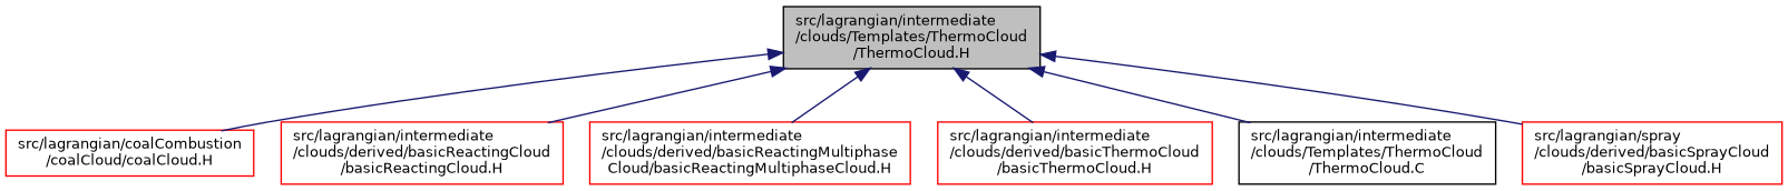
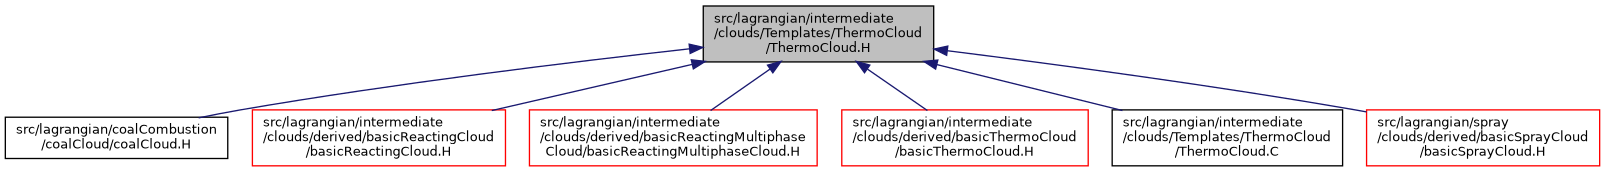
  digraph {
    node [color=red fontname=Helvetica fontsize=10 shape=record]
    edge [color=midnightblue dir=back fontname=Helvetica fontsize=10 labelfontname=Helvetica labelfontsize=10 style=solid]
    n1 [color=black fillcolor=grey75 fontcolor=black height=0.2 label="src/lagrangian/intermediate\l/clouds/Templates/ThermoCloud\l/ThermoCloud.H" style=filled width=0.4]
-   n2 [height=0.2 label="src/lagrangian/coalCombustion\l/coalCloud/coalCloud.H" width=0.4]
+   n2 [color=black height=0.2 label="src/lagrangian/coalCombustion\l/coalCloud/coalCloud.H" width=0.4]
    n3 [height=0.2 label="src/lagrangian/intermediate\l/clouds/derived/basicReactingCloud\l/basicReactingCloud.H" width=0.4]
    n4 [height=0.2 label="src/lagrangian/intermediate\l/clouds/derived/basicReactingMultiphase\lCloud/basicReactingMultiphaseCloud.H" width=0.4]
    n5 [height=0.2 label="src/lagrangian/intermediate\l/clouds/derived/basicThermoCloud\l/basicThermoCloud.H" width=0.4]
    n6 [color=black height=0.2 label="src/lagrangian/intermediate\l/clouds/Templates/ThermoCloud\l/ThermoCloud.C" width=0.4]
    n7 [height=0.2 label="src/lagrangian/spray\l/clouds/derived/basicSprayCloud\l/basicSprayCloud.H" width=0.4]
    n1 -> n2
    n1 -> n3
    n1 -> n4
    n1 -> n5
    n1 -> n6
    n1 -> n7
  }
